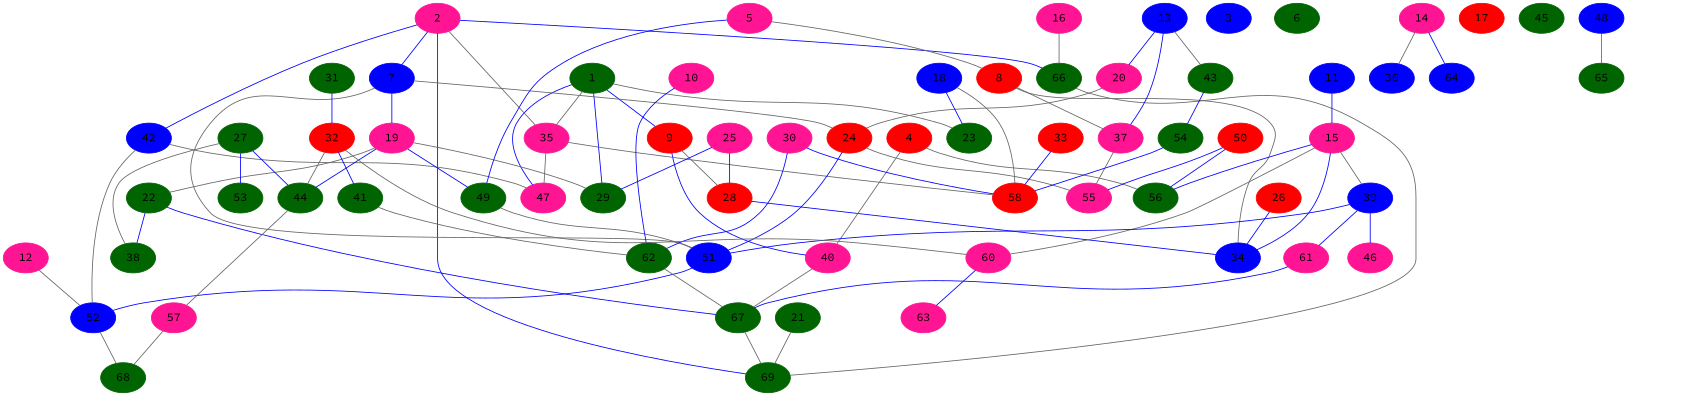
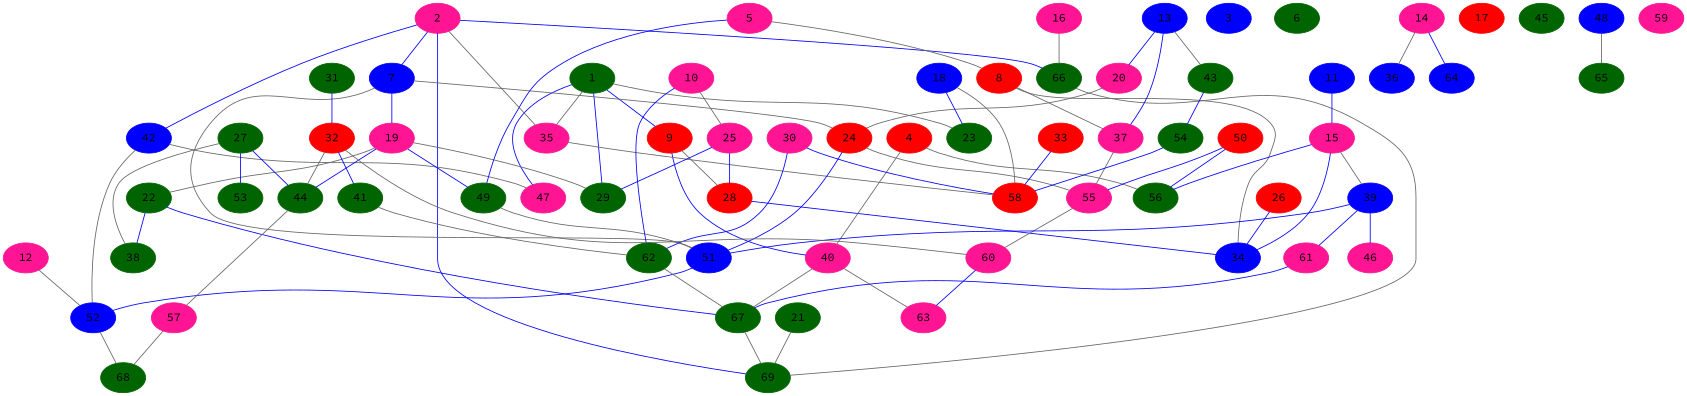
  graph {
    fontname="Source Code Pro"
    node [color=darkgreen fontname="Source Code Pro" style=filled]
    edge [color=blue fontname="Source Code Pro"]
    9 [color=red]
    1
    23
    29
    35 [color=deeppink]
    47 [color=deeppink]
    40 [color=deeppink]
    28 [color=red]
    58 [color=red]
    2 [color=deeppink]
    7 [color=blue]
    42 [color=blue]
    66
    69
    19 [color=deeppink]
    24 [color=red]
    51 [color=blue]
    52 [color=blue]
    3 [color=blue]
    4 [color=red]
    56
    67
    63 [color=deeppink]
    5 [color=deeppink]
    8 [color=red]
    49
    34 [color=blue]
    37 [color=deeppink]
    6
    22
    44
    55 [color=deeppink]
    10 [color=deeppink]
    25 [color=deeppink]
    62
    14 [color=deeppink]
    36 [color=blue]
    64 [color=blue]
    11 [color=blue]
    15 [color=deeppink]
    39 [color=blue]
    60 [color=deeppink]
    12 [color=deeppink]
    68
    13 [color=blue]
    20 [color=deeppink]
    43
    54
    46 [color=deeppink]
    61 [color=deeppink]
    16 [color=deeppink]
    17 [color=red]
    18 [color=blue]
    38
    57 [color=deeppink]
    21
    26 [color=red]
    27
    53
    30 [color=deeppink]
    32 [color=red]
    31
    41
    33 [color=red]
    45
    48 [color=blue]
    65
    50 [color=red]
+   59 [color=deeppink]
    9 -- 40
    9 -- 28 [color=gray40]
    1 -- 9
    1 -- 23 [color=gray40]
    1 -- 29
    1 -- 35 [color=gray40]
    1 -- 47
-   35 -- 47 [color=gray40]
    35 -- 58 [color=gray40]
    40 -- 67 [color=gray40]
+   40 -- 63 [color=gray40]
    28 -- 34
    2 -- 35 [color=gray40]
    2 -- 7
    2 -- 42
    2 -- 66
    2 -- 69
    7 -- 19
    7 -- 24 [color=gray40]
    7 -- 51 [color=gray40]
    42 -- 47 [color=gray40]
    42 -- 52 [color=gray40]
    66 -- 69 [color=gray40]
    19 -- 29 [color=gray40]
    19 -- 49
    19 -- 22 [color=gray40]
    19 -- 44
    24 -- 51
    24 -- 55 [color=gray40]
    51 -- 52
    52 -- 68 [color=gray40]
    4 -- 40 [color=gray40]
    4 -- 56 [color=gray40]
    67 -- 69 [color=gray40]
    5 -- 8 [color=gray40]
    5 -- 49
    8 -- 34 [color=gray40]
    8 -- 37 [color=gray40]
    49 -- 51 [color=gray40]
    37 -- 55 [color=gray40]
    22 -- 67
    22 -- 38
    44 -- 57 [color=gray40]
+   10 -- 25 [color=gray40]
    10 -- 62
    25 -- 29
    25 -- 28
    62 -- 67 [color=gray40]
    14 -- 36 [color=gray40]
    14 -- 64
    11 -- 15
    15 -- 56
    15 -- 34
    15 -- 39 [color=gray40]
-   15 -- 60 [color=gray40]
+   55 -- 60 [color=gray40]
    39 -- 51
    39 -- 46
    39 -- 61
    60 -- 63
    12 -- 52 [color=gray40]
    13 -- 37
    13 -- 20
    13 -- 43 [color=gray40]
    20 -- 24 [color=gray40]
    43 -- 54
    54 -- 58
    61 -- 67
    16 -- 66 [color=gray40]
    18 -- 23
    18 -- 58 [color=gray40]
    57 -- 68 [color=gray40]
    21 -- 69 [color=gray40]
    26 -- 34
    27 -- 44
    27 -- 38 [color=gray40]
    27 -- 53
    30 -- 58
    30 -- 62
    32 -- 44 [color=gray40]
    32 -- 60 [color=gray40]
    32 -- 41
    31 -- 32
    41 -- 62 [color=gray40]
    33 -- 58
    48 -- 65 [color=gray40]
    50 -- 56
    50 -- 55
  }
